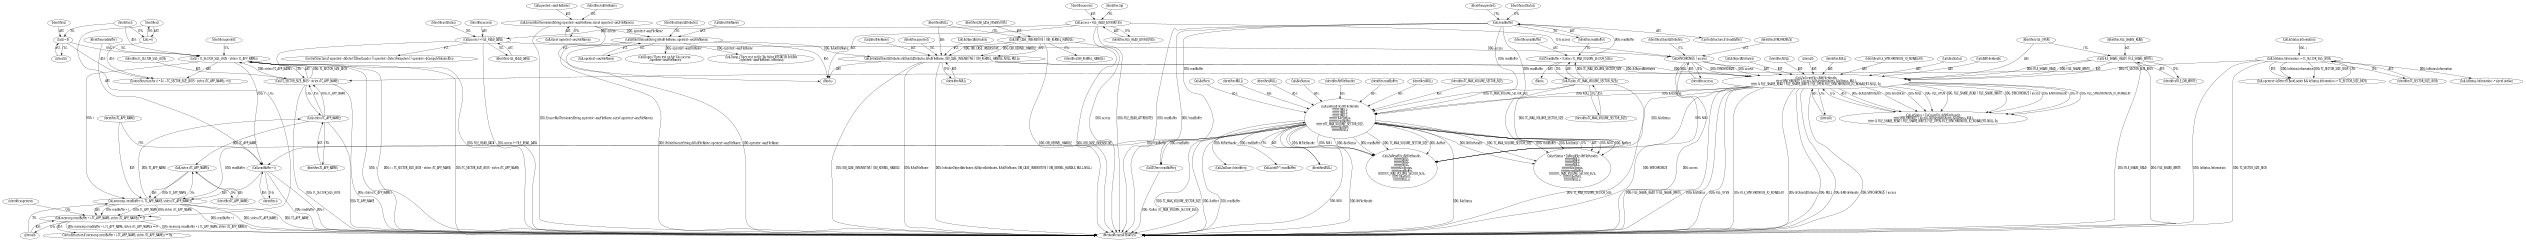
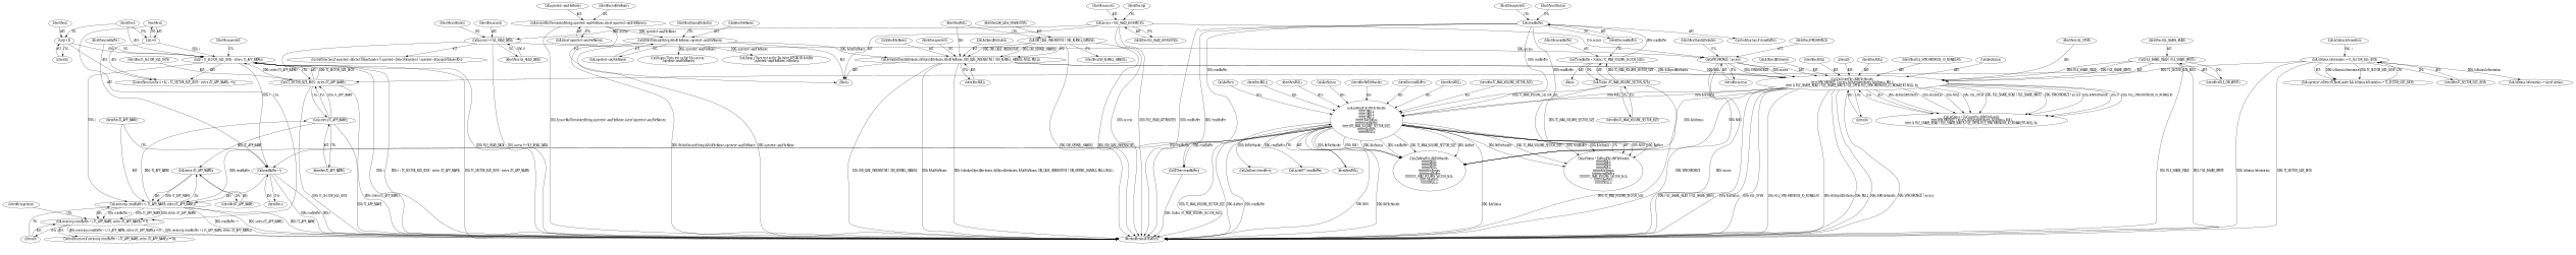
  digraph {
    fontname="Fira Sans"
    node [fontname="Fira Sans"]
    edge [fontname="Fira Sans"]
    n1 [label="(Call,i < TC_SECTOR_SIZE_BIOS - strlen (TC_APP_NAME))"]
    n2 [label="(Call,TC_SECTOR_SIZE_BIOS - strlen (TC_APP_NAME))"]
    n3 [label="(Call,memcmp (readBuffer + i, TC_APP_NAME, strlen (TC_APP_NAME)))"]
    n4 [label="(Call,readBuffer + i)"]
    n5 [label="(MethodReturn,NTSTATUS)"]
    n6 [label="(ControlStructure,for (i = 0; i < TC_SECTOR_SIZE_BIOS - strlen (TC_APP_NAME); ++i))"]
    n7 [label="(Call,++i)"]
    n8 [label="(Identifier,i)"]
    n9 [label="(Call,strlen (TC_APP_NAME))"]
    n10 [label="(Call,strlen (TC_APP_NAME))"]
    n11 [label="(Call,memcmp (readBuffer + i, TC_APP_NAME, strlen (TC_APP_NAME)) == 0)"]
    n12 [label="(Identifier,i)"]
    n13 [label="(Call,i = 0)"]
    n14 [label="(Literal,0)"]
    n15 [label="(Identifier,TC_APP_NAME)"]
    n16 [label="(Call,IoStatus.Information >= TC_SECTOR_SIZE_BIOS)"]
    n17 [label="(Identifier,TC_SECTOR_SIZE_BIOS)"]
    n18 [label="(Call,IoStatus.Information >= sizeof (int64))"]
    n19 [label="(Call,opentest->bDetectTCBootLoader && IoStatus.Information >= TC_SECTOR_SIZE_BIOS)"]
    n20 [label="(Identifier,TC_APP_NAME)"]
    n21 [label="(Literal,0)"]
    n22 [label="(ControlStructure,if (memcmp (readBuffer + i, TC_APP_NAME, strlen (TC_APP_NAME)) == 0))"]
    n23 [label="(Call,ZwReadFile (NtFileHandle,\n\t\t\t\t\t\t\t\tNULL,\n\t\t\t\t\t\t\t\tNULL,\n\t\t\t\t\t\t\t\tNULL,\n\t\t\t\t\t\t\t\t&IoStatus,\n\t\t\t\t\t\t\t\treadBuffer,\n\t\t\t\t\t\t\t\tTC_MAX_VOLUME_SECTOR_SIZE,\n\t\t\t\t\t\t\t\t&offset,\n\t\t\t\t\t\t\t\tNULL))"]
    n24 [label="(Call,ntStatus = ZwReadFile (NtFileHandle,\n\t\t\t\t\t\t\t\tNULL,\n\t\t\t\t\t\t\t\tNULL,\n\t\t\t\t\t\t\t\tNULL,\n\t\t\t\t\t\t\t\t&IoStatus,\n\t\t\t\t\t\t\t\treadBuffer,\n\t\t\t\t\t\t\t\tTC_MAX_VOLUME_SECTOR_SIZE,\n\t\t\t\t\t\t\t\t&offset,\n\t\t\t\t\t\t\t\tNULL))"]
    n25 [label="(Call,ZwClose (Identifier))"]
    n26 [label="(Call,(uint69 *) readBuffer)"]
    n27 [label="(Call,TCfree (readBuffer))"]
    n28 [label="(Identifier,NULL)"]
    n29 [label="(Call,ZwReadFile (NtFileHandle,\n\t\t\t\t\t\t\t\tNULL,\n\t\t\t\t\t\t\t\tNULL,\n\t\t\t\t\t\t\t\tNULL,\n\t\t\t\t\t\t\t\t&IoStatus,\n\t\t\t\t\t\t\t\treadBuffer,\n\t\t\t\t\t\t\t\tTC_MAX_VOLUME_SECTOR_SIZE,\n\t\t\t\t\t\t\t\t&offset,\n\t\t\t\t\t\t\t\tNULL))"]
    n30 [label="(Call,ZwCreateFile (&NtFileHandle,\n\t\t\t\t\t\t SYNCHRONIZE | access, &ObjectAttributes, &IoStatus, NULL,\n\t\t\t\t\t\t 0, FILE_SHARE_READ | FILE_SHARE_WRITE, FILE_OPEN, FILE_SYNCHRONOUS_IO_NONALERT, NULL, 0))"]
    n31 [label="(Literal,0)"]
    n32 [label="(Call,ntStatus = ZwCreateFile (&NtFileHandle,\n\t\t\t\t\t\t SYNCHRONIZE | access, &ObjectAttributes, &IoStatus, NULL,\n\t\t\t\t\t\t 0, FILE_SHARE_READ | FILE_SHARE_WRITE, FILE_OPEN, FILE_SYNCHRONOUS_IO_NONALERT, NULL, 0))"]
    n33 [label="(Call,SYNCHRONIZE | access)"]
    n34 [label="(Identifier,access)"]
    n35 [label="(Call,access = FILE_READ_ATTRIBUTES)"]
    n36 [label="(Call,access |= FILE_READ_DATA)"]
    n37 [label="(Block,)"]
    n38 [label="(Identifier,FILE_READ_ATTRIBUTES)"]
    n39 [label="(ControlStructure,if (opentest->bDetectTCBootLoader || opentest->DetectFilesystem || opentest->bComputeVolumeIDs))"]
    n40 [label="(Identifier,FILE_READ_DATA)"]
    n41 [label="(Call,InitializeObjectAttributes (&ObjectAttributes, &FullFileName, OBJ_CASE_INSENSITIVE | OBJ_KERNEL_HANDLE, NULL, NULL))"]
    n42 [label="(Identifier,NULL)"]
    n43 [label="(Call,RtlInitUnicodeString (&FullFileName, opentest->wszFileName))"]
    n44 [label="(Call,opentest->wszFileName)"]
    n45 [label="(Call,Dump (\"Open test on file %ls success.\n\", opentest->wszFileName))"]
    n46 [label="(Call,Dump (\"Open test on file %ls failed NTSTATUS 0x%08x\n\", opentest->wszFileName, ntStatus))"]
    n47 [label="(Call,EnsureNullTerminatedString (opentest->wszFileName, sizeof (opentest->wszFileName)))"]
    n48 [label="(Call,sizeof (opentest->wszFileName))"]
    n49 [label="(Call,OBJ_CASE_INSENSITIVE | OBJ_KERNEL_HANDLE)"]
    n50 [label="(Identifier,OBJ_KERNEL_HANDLE)"]
    n51 [label="(Call,FILE_SHARE_READ | FILE_SHARE_WRITE)"]
    n52 [label="(Identifier,FILE_OBJ_WRITE)"]
    n53 [label="(Call,!readBuffer)"]
    n54 [label="(Identifier,readBuffer)"]
    n55 [label="(ControlStructure,if (!readBuffer))"]
    n56 [label="(Call,*readBuffer = TCalloc (TC_MAX_VOLUME_SECTOR_SIZE))"]
    n57 [label="(Call,TCalloc (TC_MAX_VOLUME_SECTOR_SIZE))"]
    n58 [label="(Block,)"]
    n59 [label="(Identifier,TC_MAX_VOLUME_SECTOR_SIZE)"]
    n60 [label="(Identifier,ObjectAttributes)"]
    n61 [label="(Call,opentest->wszFileName)"]
-   n62 [label="(Call,&NtFileHandle)"]
    n63 [label="(Identifier,access)"]
    n64 [label="(Call,&ObjectAttributes)"]
    n65 [label="(Identifier,readBuffer)"]
    n66 [label="(Identifier,opentest)"]
    n67 [label="(Identifier,NULL)"]
    n68 [label="(Identifier,opentest)"]
    n69 [label="(Identifier,OBJ_CASE_INSENSITIVE)"]
    n70 [label="(Identifier,NtFileHandle)"]
    n71 [label="(Identifier,access)"]
    n72 [label="(Identifier,Irp)"]
    n73 [label="(Call,IoStatus.Information)"]
    n74 [label="(Call,&IoStatus)"]
    n75 [label="(Identifier,NULL)"]
    n76 [label="(Literal,0)"]
    n77 [label="(Identifier,TC_SECTOR_SIZE_BIOS)"]
    n78 [label="(Identifier,opentest)"]
    n79 [label="(Identifier,NULL)"]
    n80 [label="(Identifier,i)"]
    n81 [label="(Call,&ObjectAttributes)"]
    n82 [label="(Call,&FullFileName)"]
    n83 [label="(Identifier,readBuffer)"]
    n84 [label="(Identifier,ntStatus)"]
    n85 [label="(Identifier,SYNCHRONIZE)"]
    n86 [label="(Identifier,opentest)"]
    n87 [label="(Identifier,FILE_SYNCHRONOUS_IO_NONALERT)"]
    n88 [label="(Identifier,TC_APP_NAME)"]
    n89 [label="(Identifier,FullFileName)"]
    n90 [label="(Identifier,i)"]
    n91 [label="(Identifier,readBuffer)"]
    n92 [label="(Identifier,ObjectAttributes)"]
    n93 [label="(Identifier,FILE_OPEN)"]
    n94 [label="(Identifier,NULL)"]
    n95 [label="(Identifier,TC_MAX_VOLUME_SECTOR_SIZE)"]
    n96 [label="(Call,&IoStatus)"]
    n97 [label="(Call,&offset)"]
    n98 [label="(Identifier,ntStatus)"]
    n99 [label="(Call,&FullFileName)"]
    n100 [label="(Identifier,FILE_SHARE_READ)"]
    n101 [label="(Identifier,NULL)"]
    n102 [label="(Identifier,NULL)"]
    n1 -> n2 [label="CFG: "]
    n1 -> n3 [label="DDG: i"]
    n1 -> n4 [label="DDG: i"]
    n1 -> n5 [label="DDG: i"]
    n1 -> n5 [label="DDG: i < TC_SECTOR_SIZE_BIOS - strlen (TC_APP_NAME)"]
    n1 -> n5 [label="DDG: TC_SECTOR_SIZE_BIOS - strlen (TC_APP_NAME)"]
    n1 -> n6 [label="AST: "]
    n2 -> n1 [label="AST: "]
    n2 -> n1 [label="DDG: TC_SECTOR_SIZE_BIOS"]
    n2 -> n1 [label="DDG: strlen (TC_APP_NAME)"]
    n2 -> n5 [label="DDG: TC_SECTOR_SIZE_BIOS"]
    n2 -> n5 [label="DDG: strlen (TC_APP_NAME)"]
    n2 -> n9 [label="CFG: "]
    n3 -> n5 [label="DDG: strlen (TC_APP_NAME)"]
    n3 -> n5 [label="DDG: TC_APP_NAME"]
    n3 -> n5 [label="DDG: readBuffer + i"]
    n3 -> n9 [label="DDG: TC_APP_NAME"]
    n3 -> n10 [label="CFG: "]
    n3 -> n11 [label="AST: "]
    n3 -> n11 [label="DDG: readBuffer + i"]
    n3 -> n11 [label="DDG: TC_APP_NAME"]
    n3 -> n11 [label="DDG: strlen (TC_APP_NAME)"]
    n4 -> n3 [label="AST: "]
    n4 -> n5 [label="DDG: readBuffer"]
    n4 -> n5 [label="DDG: i"]
    n4 -> n12 [label="CFG: "]
+   n7 -> n1 [label="DDG: i"]
    n7 -> n6 [label="AST: "]
    n7 -> n8 [label="CFG: "]
    n8 -> n7 [label="AST: "]
    n8 -> n11 [label="CFG: "]
    n9 -> n2 [label="AST: "]
    n9 -> n2 [label="DDG: TC_APP_NAME"]
    n9 -> n5 [label="DDG: TC_APP_NAME"]
    n9 -> n10 [label="DDG: TC_APP_NAME"]
    n9 -> n15 [label="CFG: "]
    n10 -> n3 [label="AST: "]
    n10 -> n3 [label="DDG: TC_APP_NAME"]
    n10 -> n20 [label="CFG: "]
    n11 -> n5 [label="DDG: memcmp (readBuffer + i, TC_APP_NAME, strlen (TC_APP_NAME)) == 0"]
    n11 -> n5 [label="DDG: memcmp (readBuffer + i, TC_APP_NAME, strlen (TC_APP_NAME))"]
    n11 -> n21 [label="CFG: "]
    n11 -> n22 [label="AST: "]
    n12 -> n4 [label="AST: "]
    n13 -> n1 [label="DDG: i"]
    n13 -> n6 [label="AST: "]
    n13 -> n14 [label="CFG: "]
    n14 -> n13 [label="AST: "]
    n15 -> n9 [label="AST: "]
    n16 -> n2 [label="DDG: TC_SECTOR_SIZE_BIOS"]
    n16 -> n5 [label="DDG: IoStatus.Information"]
    n16 -> n5 [label="DDG: TC_SECTOR_SIZE_BIOS"]
    n16 -> n17 [label="CFG: "]
    n16 -> n18 [label="DDG: IoStatus.Information"]
    n16 -> n19 [label="AST: "]
    n16 -> n19 [label="DDG: IoStatus.Information"]
    n16 -> n19 [label="DDG: TC_SECTOR_SIZE_BIOS"]
    n17 -> n16 [label="AST: "]
    n19 -> n16 [label="CFG: "]
    n20 -> n10 [label="AST: "]
    n21 -> n3 [label="CFG: "]
    n21 -> n11 [label="AST: "]
    n23 -> n3 [label="DDG: readBuffer"]
    n23 -> n4 [label="DDG: readBuffer"]
    n23 -> n5 [label="DDG: &IoStatus"]
    n23 -> n5 [label="DDG: &offset"]
    n23 -> n5 [label="DDG: readBuffer"]
    n23 -> n5 [label="DDG: NULL"]
    n23 -> n5 [label="DDG: NtFileHandle"]
    n23 -> n5 [label="DDG: TC_MAX_VOLUME_SECTOR_SIZE"]
    n23 -> n24 [label="AST: "]
    n23 -> n24 [label="DDG: NULL"]
    n23 -> n24 [label="DDG: &offset"]
    n23 -> n24 [label="DDG: NtFileHandle"]
    n23 -> n24 [label="DDG: TC_MAX_VOLUME_SECTOR_SIZE"]
    n23 -> n24 [label="DDG: readBuffer"]
    n23 -> n24 [label="DDG: &IoStatus"]
    n23 -> n25 [label="DDG: NtFileHandle"]
    n23 -> n26 [label="DDG: readBuffer"]
    n23 -> n27 [label="DDG: readBuffer"]
    n23 -> n28 [label="CFG: "]
    n23 -> n29 [label="DDG: NtFileHandle"]
    n23 -> n29 [label="DDG: NULL"]
    n23 -> n29 [label="DDG: &IoStatus"]
    n23 -> n29 [label="DDG: readBuffer"]
    n23 -> n29 [label="DDG: TC_MAX_VOLUME_SECTOR_SIZE"]
    n23 -> n29 [label="DDG: &offset"]
    n24 -> n23 [label="CFG: "]
    n27 -> n5 [label="DDG: TCalloc (TC_MAX_VOLUME_SECTOR_SIZE)"]
    n28 -> n23 [label="AST: "]
    n30 -> n5 [label="DDG: FILE_OPEN"]
    n30 -> n5 [label="DDG: FILE_SYNCHRONOUS_IO_NONALERT"]
    n30 -> n5 [label="DDG: &ObjectAttributes"]
    n30 -> n5 [label="DDG: NULL"]
    n30 -> n5 [label="DDG: &NtFileHandle"]
    n30 -> n5 [label="DDG: SYNCHRONIZE | access"]
    n30 -> n5 [label="DDG: FILE_SHARE_READ | FILE_SHARE_WRITE"]
    n30 -> n5 [label="DDG: &IoStatus"]
    n30 -> n23 [label="DDG: NULL"]
    n30 -> n23 [label="DDG: &IoStatus"]
    n30 -> n29 [label="DDG: NULL"]
    n30 -> n29 [label="DDG: &IoStatus"]
    n30 -> n31 [label="CFG: "]
    n30 -> n32 [label="AST: "]
    n30 -> n32 [label="DDG: &ObjectAttributes"]
    n30 -> n32 [label="DDG: &IoStatus"]
    n30 -> n32 [label="DDG: NULL"]
    n30 -> n32 [label="DDG: FILE_OPEN"]
    n30 -> n32 [label="DDG: FILE_SHARE_READ | FILE_SHARE_WRITE"]
    n30 -> n32 [label="DDG: SYNCHRONIZE | access"]
    n30 -> n32 [label="DDG: &NtFileHandle"]
    n30 -> n32 [label="DDG: 0"]
    n30 -> n32 [label="DDG: FILE_SYNCHRONOUS_IO_NONALERT"]
    n31 -> n30 [label="AST: "]
    n32 -> n30 [label="CFG: "]
    n33 -> n5 [label="DDG: access"]
    n33 -> n5 [label="DDG: SYNCHRONIZE"]
    n33 -> n30 [label="AST: "]
    n33 -> n30 [label="DDG: SYNCHRONIZE"]
    n33 -> n30 [label="DDG: access"]
    n33 -> n34 [label="CFG: "]
    n34 -> n33 [label="AST: "]
    n35 -> n5 [label="DDG: access"]
    n35 -> n5 [label="DDG: FILE_READ_ATTRIBUTES"]
    n35 -> n33 [label="CFG: access"]
    n35 -> n36 [label="DDG: access"]
    n35 -> n37 [label="AST: "]
    n35 -> n38 [label="CFG: "]
    n36 -> n5 [label="DDG: access |= FILE_READ_DATA"]
    n36 -> n5 [label="DDG: FILE_READ_DATA"]
    n36 -> n33 [label="DDG: access"]
    n36 -> n39 [label="AST: "]
    n36 -> n40 [label="CFG: "]
    n38 -> n35 [label="AST: "]
-   n40 -> n36 [label="AST: "]
+   n40 -> n36 [label="DDG: 0"]
    n41 -> n5 [label="DDG: &FullFileName"]
    n41 -> n5 [label="DDG: InitializeObjectAttributes (&ObjectAttributes, &FullFileName, OBJ_CASE_INSENSITIVE | OBJ_KERNEL_HANDLE, NULL, NULL)"]
    n41 -> n5 [label="DDG: OBJ_CASE_INSENSITIVE | OBJ_KERNEL_HANDLE"]
    n41 -> n30 [label="DDG: &ObjectAttributes"]
    n41 -> n30 [label="DDG: NULL"]
    n41 -> n37 [label="AST: "]
    n41 -> n42 [label="CFG: "]
    n42 -> n41 [label="AST: "]
    n43 -> n5 [label="DDG: RtlInitUnicodeString (&FullFileName, opentest->wszFileName)"]
    n43 -> n5 [label="DDG: opentest->wszFileName"]
    n43 -> n37 [label="AST: "]
    n43 -> n41 [label="DDG: &FullFileName"]
    n43 -> n44 [label="CFG: "]
    n43 -> n45 [label="DDG: opentest->wszFileName"]
    n43 -> n46 [label="DDG: opentest->wszFileName"]
    n44 -> n43 [label="AST: "]
    n47 -> n5 [label="DDG: EnsureNullTerminatedString (opentest->wszFileName, sizeof (opentest->wszFileName))"]
    n47 -> n37 [label="AST: "]
    n47 -> n43 [label="DDG: opentest->wszFileName"]
    n47 -> n48 [label="CFG: "]
    n48 -> n47 [label="AST: "]
    n49 -> n5 [label="DDG: OBJ_KERNEL_HANDLE"]
    n49 -> n5 [label="DDG: OBJ_CASE_INSENSITIVE"]
    n49 -> n41 [label="AST: "]
    n49 -> n41 [label="DDG: OBJ_CASE_INSENSITIVE"]
    n49 -> n41 [label="DDG: OBJ_KERNEL_HANDLE"]
    n49 -> n50 [label="CFG: "]
    n51 -> n5 [label="DDG: FILE_SHARE_READ"]
    n51 -> n5 [label="DDG: FILE_SHARE_WRITE"]
    n51 -> n30 [label="AST: "]
    n51 -> n30 [label="DDG: FILE_SHARE_READ"]
    n51 -> n30 [label="DDG: FILE_SHARE_WRITE"]
    n51 -> n52 [label="CFG: "]
    n52 -> n51 [label="AST: "]
    n53 -> n5 [label="DDG: !readBuffer"]
    n53 -> n5 [label="DDG: readBuffer"]
    n53 -> n23 [label="DDG: readBuffer"]
    n53 -> n27 [label="DDG: readBuffer"]
    n53 -> n29 [label="DDG: readBuffer"]
    n53 -> n54 [label="CFG: "]
    n53 -> n55 [label="AST: "]
    n54 -> n53 [label="AST: "]
    n54 -> n56 [label="CFG: "]
    n56 -> n53 [label="DDG: readBuffer"]
    n56 -> n57 [label="CFG: "]
    n56 -> n58 [label="AST: "]
    n57 -> n5 [label="DDG: TC_MAX_VOLUME_SECTOR_SIZE"]
    n57 -> n23 [label="DDG: TC_MAX_VOLUME_SECTOR_SIZE"]
    n57 -> n29 [label="DDG: TC_MAX_VOLUME_SECTOR_SIZE"]
    n57 -> n56 [label="AST: "]
    n57 -> n56 [label="DDG: TC_MAX_VOLUME_SECTOR_SIZE"]
    n57 -> n59 [label="CFG: "]
    n59 -> n57 [label="AST: "]
    n60 -> n43 [label="CFG: "]
    n61 -> n47 [label="AST: "]
-   n62 -> n30 [label="AST: "]
    n63 -> n35 [label="AST: "]
    n64 -> n30 [label="AST: "]
    n65 -> n1 [label="CFG: "]
    n65 -> n4 [label="AST: "]
    n66 -> n1 [label="CFG: "]
    n67 -> n23 [label="AST: "]
    n68 -> n53 [label="CFG: "]
    n69 -> n49 [label="AST: "]
    n70 -> n23 [label="AST: "]
    n71 -> n36 [label="AST: "]
    n72 -> n35 [label="CFG: "]
    n73 -> n16 [label="DDG: i"]
    n74 -> n23 [label="AST: "]
    n75 -> n30 [label="AST: "]
    n76 -> n30 [label="AST: "]
    n77 -> n2 [label="AST: "]
    n78 -> n11 [label="CFG: "]
    n79 -> n30 [label="AST: "]
    n80 -> n13 [label="AST: "]
    n81 -> n41 [label="AST: "]
    n82 -> n41 [label="AST: "]
    n83 -> n23 [label="AST: "]
    n84 -> n53 [label="CFG: "]
    n85 -> n33 [label="AST: "]
    n86 -> n41 [label="CFG: "]
    n87 -> n30 [label="AST: "]
    n88 -> n3 [label="AST: "]
    n88 -> n4 [label="CFG: "]
    n89 -> n47 [label="CFG: "]
    n90 -> n1 [label="AST: "]
    n90 -> n7 [label="CFG: "]
    n90 -> n13 [label="CFG: "]
    n91 -> n56 [label="AST: "]
    n92 -> n33 [label="CFG: "]
    n93 -> n30 [label="AST: "]
-   n93 -> n51 [label="CFG: "]
    n94 -> n23 [label="AST: "]
    n95 -> n23 [label="AST: "]
    n96 -> n30 [label="AST: "]
    n97 -> n23 [label="AST: "]
    n98 -> n36 [label="CFG: "]
    n99 -> n43 [label="AST: "]
    n100 -> n51 [label="AST: "]
    n101 -> n41 [label="AST: "]
    n101 -> n49 [label="CFG: "]
    n102 -> n23 [label="AST: "]
  }
